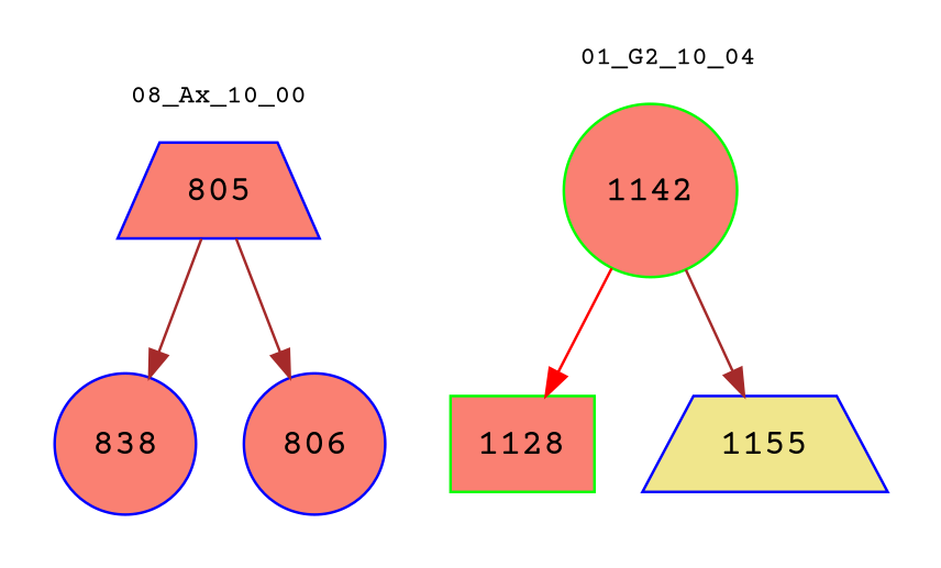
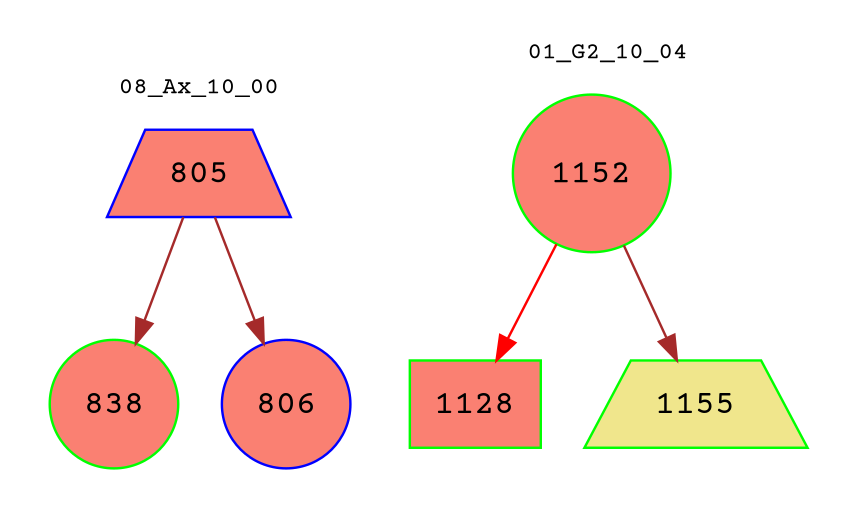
  digraph {
    fontname="Courier Prime"
    node [color=blue fillcolor=salmon fontname="Courier Prime" shape=circle style=filled]
    edge [color=brown fontname="Courier Prime"]
    n1 [label=805 shape=trapezium]
-   n2 [label=838]
+   n2 [color=green label=838]
    n3 [label=806]
-   n4 [color=green label=1142]
+   n4 [color=green label=1152]
    n5 [color=green label=1128 shape=box]
-   n6 [fillcolor=khaki label=1155 shape=trapezium]
+   n6 [color=green fillcolor=khaki label=1155 shape=trapezium]
    subgraph cluster_1 {
      color=white
      fontsize=10
      label="08_Ax_10_00"
      n1
      n2
      n3
    }
    subgraph cluster_2 {
      color=white
      fontsize=10
      label="01_G2_10_04"
      n4
      n5
      n6
    }
    n1 -> n2
    n1 -> n3
    n4 -> n5 [color=red]
    n4 -> n6
  }
